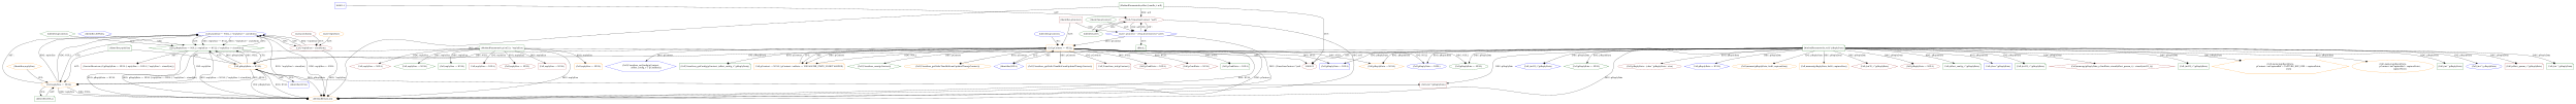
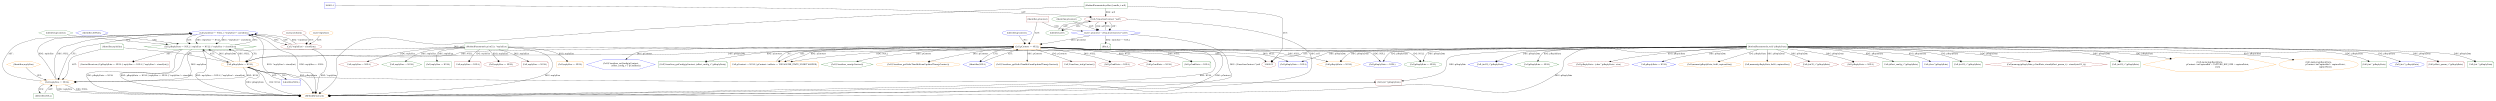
  digraph {
    fontname="PT Serif"
    node [color=darkgreen fontname="PT Serif" shape=ellipse]
    edge [arrowhead=normal fontname="PT Serif"]
    n1 [color=blue label="(Call,replySize == NULL || *replySize != sizeof(int))"]
    n2 [color=darkorange label="(Call,replySize == NULL)"]
    n3 [color=brown label="(Call,*replySize != sizeof(int))"]
    n4 [label="(Call,pReplyData == NULL || replySize == NULL || *replySize != sizeof(int))" shape=hexagon]
    n5 [color=darkorange label="(MethodReturn,int)"]
    n6 [label="(Identifier,NULL)" shape=note]
    n7 [color=darkorange label="(Call,pReplyData == NULL)"]
    n8 [color=brown label="(ControlStructure,if (pReplyData == NULL || replySize == NULL || *replySize != sizeof(int)))" shape=box]
    n9 [label="(MethodParameterIn,uint32_t *replySize)" shape=box]
    n10 [color=darkorange label="(Call,replySize == NULL)" shape=note]
    n11 [color=brown label="(Call,replySize == NULL)" shape=hexagon]
    n12 [label="(Call,replySize == NULL)" shape=hexagon]
    n13 [label="(Call,replySize == NULL)" shape=box]
    n14 [color=brown label="(Call,replySize == NULL)" shape=note]
    n15 [color=brown label="(Call,replySize == NULL)"]
    n16 [color=brown label="(Call,replySize == NULL)" shape=note]
    1000102 [color=brown]
    n18 [color=blue label="(Identifier,NULL)" shape=note]
    n19 [color=brown label="(Call,(int *)pReplyData)" shape=box]
    n20 [label="(MethodParameterIn,void *pReplyData)" shape=note]
    n21 [color=brown label="(Call,pReplyData = (char *)pReplyData + size)"]
    n22 [color=blue label="(Call,pReplyData == NULL)" shape=hexagon]
    n23 [color=darkorange label="(Call,memset(pReplyData, 0x80, captureSize))"]
    n24 [color=darkorange label="(Call,memset(pReplyData, 0x80, captureSize))" shape=note]
    n25 [color=brown label="(Call,(int32_t *)pReplyData)" shape=hexagon]
    n26 [color=brown label="(Call,pReplyData == NULL)"]
    n27 [color=blue label="(Call,pReplyData == NULL)"]
    n28 [color=blue label="(Call,pReplyData == NULL)" shape=note]
    n29 [label="(Call,(effect_config_t *)pReplyData)" shape=note]
    n30 [color=blue label="(Call,(char *)pReplyData)" shape=box]
    n31 [label="(Call,(int32_t *)pReplyData)" shape=note]
    n32 [color=brown label="(Call,memcpy(pReplyData, pCmdData, sizeof(effect_param_t) + sizeof(uint32_t)))" shape=hexagon]
    n33 [label="(Call,(int32_t *)pReplyData)" shape=box]
    n34 [color=darkorange label="(Call,pReplyData == NULL)" shape=hexagon]
    n35 [color=darkorange label="(Call,memcpy(pReplyData,\n                           pContext->mCaptureBuf + CAPTURE_BUF_SIZE + capturePoint,\n                           size))" shape=hexagon]
    n36 [color=darkorange label="(Call,memcpy(pReplyData,\n                       pContext->mCaptureBuf + capturePoint,\n                       captureSize))"]
    n37 [label="(Call,(int *)pReplyData)" shape=box]
    n38 [color=blue label="(Call,(int *) pReplyData)"]
    n39 [label="(Call,pReplyData == NULL)"]
    n40 [color=brown label="(Call,(effect_param_t *)pReplyData)" shape=note]
    n41 [label="(Call,(int *) pReplyData)" shape=note]
    n42 [color=blue label="(Call,(int32_t*)pReplyData)" shape=hexagon]
    n43 [label="(Call,pReplyData == NULL)" shape=hexagon]
    n44 [color=darkorange label="(Call,pContext == NULL)" shape=note]
    n45 [color=darkorange label="(Call,Visualizer_getDeltaTimeMsFromUpdatedTime(pContext))"]
    n46 [color=blue label="(Identifier,NULL)" shape=hexagon]
    n47 [color=darkorange label="(Call,Visualizer_getDeltaTimeMsFromUpdatedTime(pContext))" shape=box]
    n48 [color=brown label="(Call,Visualizer_init(pContext))" shape=note]
    n49 [color=brown label="(Call,pCmdData == NULL)"]
    n50 [color=brown label="(Call,pCmdData == NULL)" shape=hexagon]
    n51 [label="(Call,pCmdData == NULL)" shape=note]
    n52 [color=blue label="(Call,Visualizer_setConfig(pContext,\n                 (effect_config_t *) pCmdData))" shape=hexagon]
    n53 [label="(Call,Visualizer_getConfig(pContext, (effect_config_t *)pReplyData))" shape=note]
    n54 [color=darkorange label="(Call,pContext == NULL || pContext->mState == VISUALIZER_STATE_UNINITIALIZED)" shape=note]
    n55 [label="(Call,Visualizer_reset(pContext))" shape=hexagon]
    n56 [color=blue label="(Call,* pContext = (VisualizerContext *)self)" shape=hexagon]
    n57 [color=brown label="(Call,(VisualizerContext *)self)"]
    n58 [label="(Block,)" shape=note]
    n59 [label="(Identifier,self)"]
    n60 [label="(MethodParameterIn,effect_handle_t self)" shape=box]
    n61 [color=brown label="(Call,sizeof(int))"]
    n62 [color=darkorange label="(Call,*replySize)"]
    n63 [color=blue label="(Identifier,pContext)"]
    n64 [label="(Identifier,pContext)" shape=hexagon]
    n65 [color=blue label="(Identifier,EINVAL)" shape=hexagon]
    n66 [label="(Identifier,pContext)"]
    n67 [color=darkorange label="(Identifier,replySize)" shape=hexagon]
    n68 [label="(Identifier,replySize)" shape=note]
    n69 [color=brown label="(Identifier,pContext)" shape=box]
    1000114 [color=blue shape=box]
    n1 -> n2 [arrowhead=box label="CFG: "]
    n1 -> n3 [label="CFG: "]
    n1 -> n4 [arrowhead=diamond label="AST: "]
    n1 -> n4 [label="DDG: replySize == NULL"]
    n1 -> n4 [arrowhead=diamond label="DDG: *replySize != sizeof(int)"]
    n1 -> n5 [arrowhead=box label="DDG: *replySize != sizeof(int)"]
    n1 -> n5 [arrowhead=box label="DDG: replySize == NULL"]
    n2 -> n1 [label="AST: "]
    n2 -> n1 [arrowhead=diamond label="DDG: replySize"]
    n2 -> n1 [arrowhead=box label="DDG: NULL"]
    n2 -> n5 [arrowhead=diamond label="DDG: replySize"]
    n2 -> n5 [arrowhead=box label="DDG: NULL"]
    n2 -> n6 [label="CFG: "]
    n3 -> n1 [arrowhead=diamond label="AST: "]
    n3 -> n1 [arrowhead=box label="DDG: *replySize"]
    n3 -> n5 [arrowhead=box label="DDG: *replySize"]
    n4 -> n1 [arrowhead=diamond label="CFG: "]
    n4 -> n5 [label="DDG: pReplyData == NULL"]
    n4 -> n5 [label="DDG: pReplyData == NULL || replySize == NULL || *replySize != sizeof(int)"]
    n4 -> n5 [arrowhead=box label="DDG: replySize == NULL || *replySize != sizeof(int)"]
    n4 -> n7 [arrowhead=diamond label="CFG: "]
    n4 -> n8 [arrowhead=box label="AST: "]
    n6 -> n2 [arrowhead=diamond label="AST: "]
    n7 -> n2 [arrowhead=box label="DDG: NULL"]
    n7 -> n4 [arrowhead=diamond label="AST: "]
    n7 -> n4 [label="DDG: pReplyData"]
    n7 -> n4 [arrowhead=diamond label="DDG: NULL"]
    n7 -> n5 [arrowhead=diamond label="DDG: pReplyData"]
    n7 -> n5 [arrowhead=diamond label="DDG: NULL"]
    n7 -> n18 [label="CFG: "]
    n7 -> n19 [label="DDG: pReplyData"]
    n9 -> n2 [arrowhead=diamond label="DDG: replySize"]
    n9 -> n5 [arrowhead=box label="DDG: replySize"]
    n9 -> n10 [arrowhead=diamond label="DDG: replySize"]
    n9 -> n11 [label="DDG: replySize"]
    n9 -> n12 [label="DDG: replySize"]
    n9 -> n13 [arrowhead=diamond label="DDG: replySize"]
    n9 -> n14 [arrowhead=box label="DDG: replySize"]
    n9 -> n15 [arrowhead=box label="DDG: replySize"]
    n9 -> n16 [label="DDG: replySize"]
    n9 -> 1000102 [arrowhead=diamond label="AST: "]
    n18 -> n7 [label="AST: "]
    n20 -> n5 [arrowhead=diamond label="DDG: pReplyData"]
    n20 -> n7 [arrowhead=box label="DDG: pReplyData"]
    n20 -> 1000102 [arrowhead=box label="AST: "]
    n20 -> n19 [label="DDG: pReplyData"]
    n20 -> n21 [label="DDG: pReplyData"]
    n20 -> n22 [label="DDG: pReplyData"]
    n20 -> n23 [arrowhead=diamond label="DDG: pReplyData"]
    n20 -> n24 [label="DDG: pReplyData"]
    n20 -> n25 [arrowhead=diamond label="DDG: pReplyData"]
    n20 -> n26 [arrowhead=box label="DDG: pReplyData"]
    n20 -> n27 [label="DDG: pReplyData"]
    n20 -> n28 [label="DDG: pReplyData"]
    n20 -> n29 [label="DDG: pReplyData"]
    n20 -> n30 [label="DDG: pReplyData"]
    n20 -> n31 [arrowhead=box label="DDG: pReplyData"]
    n20 -> n32 [arrowhead=diamond label="DDG: pReplyData"]
    n20 -> n33 [arrowhead=box label="DDG: pReplyData"]
    n20 -> n34 [arrowhead=box label="DDG: pReplyData"]
    n20 -> n35 [arrowhead=box label="DDG: pReplyData"]
    n20 -> n36 [arrowhead=diamond label="DDG: pReplyData"]
    n20 -> n37 [arrowhead=diamond label="DDG: pReplyData"]
    n20 -> n38 [label="DDG: pReplyData"]
    n20 -> n39 [label="DDG: pReplyData"]
    n20 -> n40 [arrowhead=box label="DDG: pReplyData"]
    n20 -> n41 [arrowhead=box label="DDG: pReplyData"]
    n20 -> n42 [arrowhead=box label="DDG: pReplyData"]
    n20 -> n43 [label="DDG: pReplyData"]
    n44 -> n5 [arrowhead=diamond label="DDG: NULL"]
    n44 -> n5 [label="DDG: pContext"]
    n44 -> n7 [label="DDG: NULL"]
    n44 -> n27 [label="DDG: NULL"]
    n44 -> n28 [label="DDG: NULL"]
    n44 -> n34 [label="DDG: NULL"]
    n44 -> n39 [arrowhead=box label="DDG: NULL"]
    n44 -> n45 [arrowhead=box label="DDG: pContext"]
    n44 -> n46 [arrowhead=box label="CFG: "]
    n44 -> n47 [label="DDG: pContext"]
    n44 -> n48 [label="DDG: pContext"]
    n44 -> n49 [arrowhead=box label="DDG: NULL"]
    n44 -> n50 [arrowhead=diamond label="DDG: NULL"]
    n44 -> n51 [arrowhead=box label="DDG: NULL"]
    n44 -> n52 [label="DDG: pContext"]
    n44 -> n53 [arrowhead=box label="DDG: pContext"]
    n44 -> n54 [arrowhead=box label="AST: "]
    n44 -> n54 [arrowhead=diamond label="DDG: pContext"]
    n44 -> n54 [arrowhead=diamond label="DDG: NULL"]
    n44 -> n55 [label="DDG: pContext"]
    n46 -> n44 [arrowhead=diamond label="AST: "]
    n54 -> n44 [arrowhead=diamond label="CFG: "]
    n56 -> n5 [label="DDG: (VisualizerContext *)self"]
    n56 -> n44 [arrowhead=box label="DDG: pContext"]
    n56 -> n57 [arrowhead=diamond label="CFG: "]
-   n56 -> n58 [label="AST: "]
+   n56 -> n58 [label="DDG: replySize == NULL"]
    n57 -> n5 [arrowhead=box label="DDG: self"]
    n57 -> n56 [arrowhead=box label="AST: "]
    n57 -> n56 [arrowhead=box label="DDG: self"]
    n57 -> n59 [arrowhead=box label="CFG: "]
    n59 -> n57 [label="AST: "]
    n60 -> n5 [arrowhead=box label="DDG: self"]
    n60 -> 1000102 [arrowhead=box label="AST: "]
    n60 -> n57 [label="DDG: self"]
    n61 -> n3 [arrowhead=box label="AST: "]
    n62 -> n3 [label="AST: "]
    n63 -> n44 [arrowhead=box label="CFG: "]
    n64 -> n4 [arrowhead=diamond label="CFG: "]
    n65 -> n4 [label="CFG: "]
    n66 -> n56 [arrowhead=box label="AST: "]
    n67 -> n2 [label="CFG: "]
    n68 -> n2 [label="AST: "]
    n68 -> n7 [label="CFG: "]
    n69 -> n44 [arrowhead=box label="AST: "]
    n69 -> n56 [label="CFG: "]
    1000114 -> n57 [arrowhead=box label="AST: "]
  }
